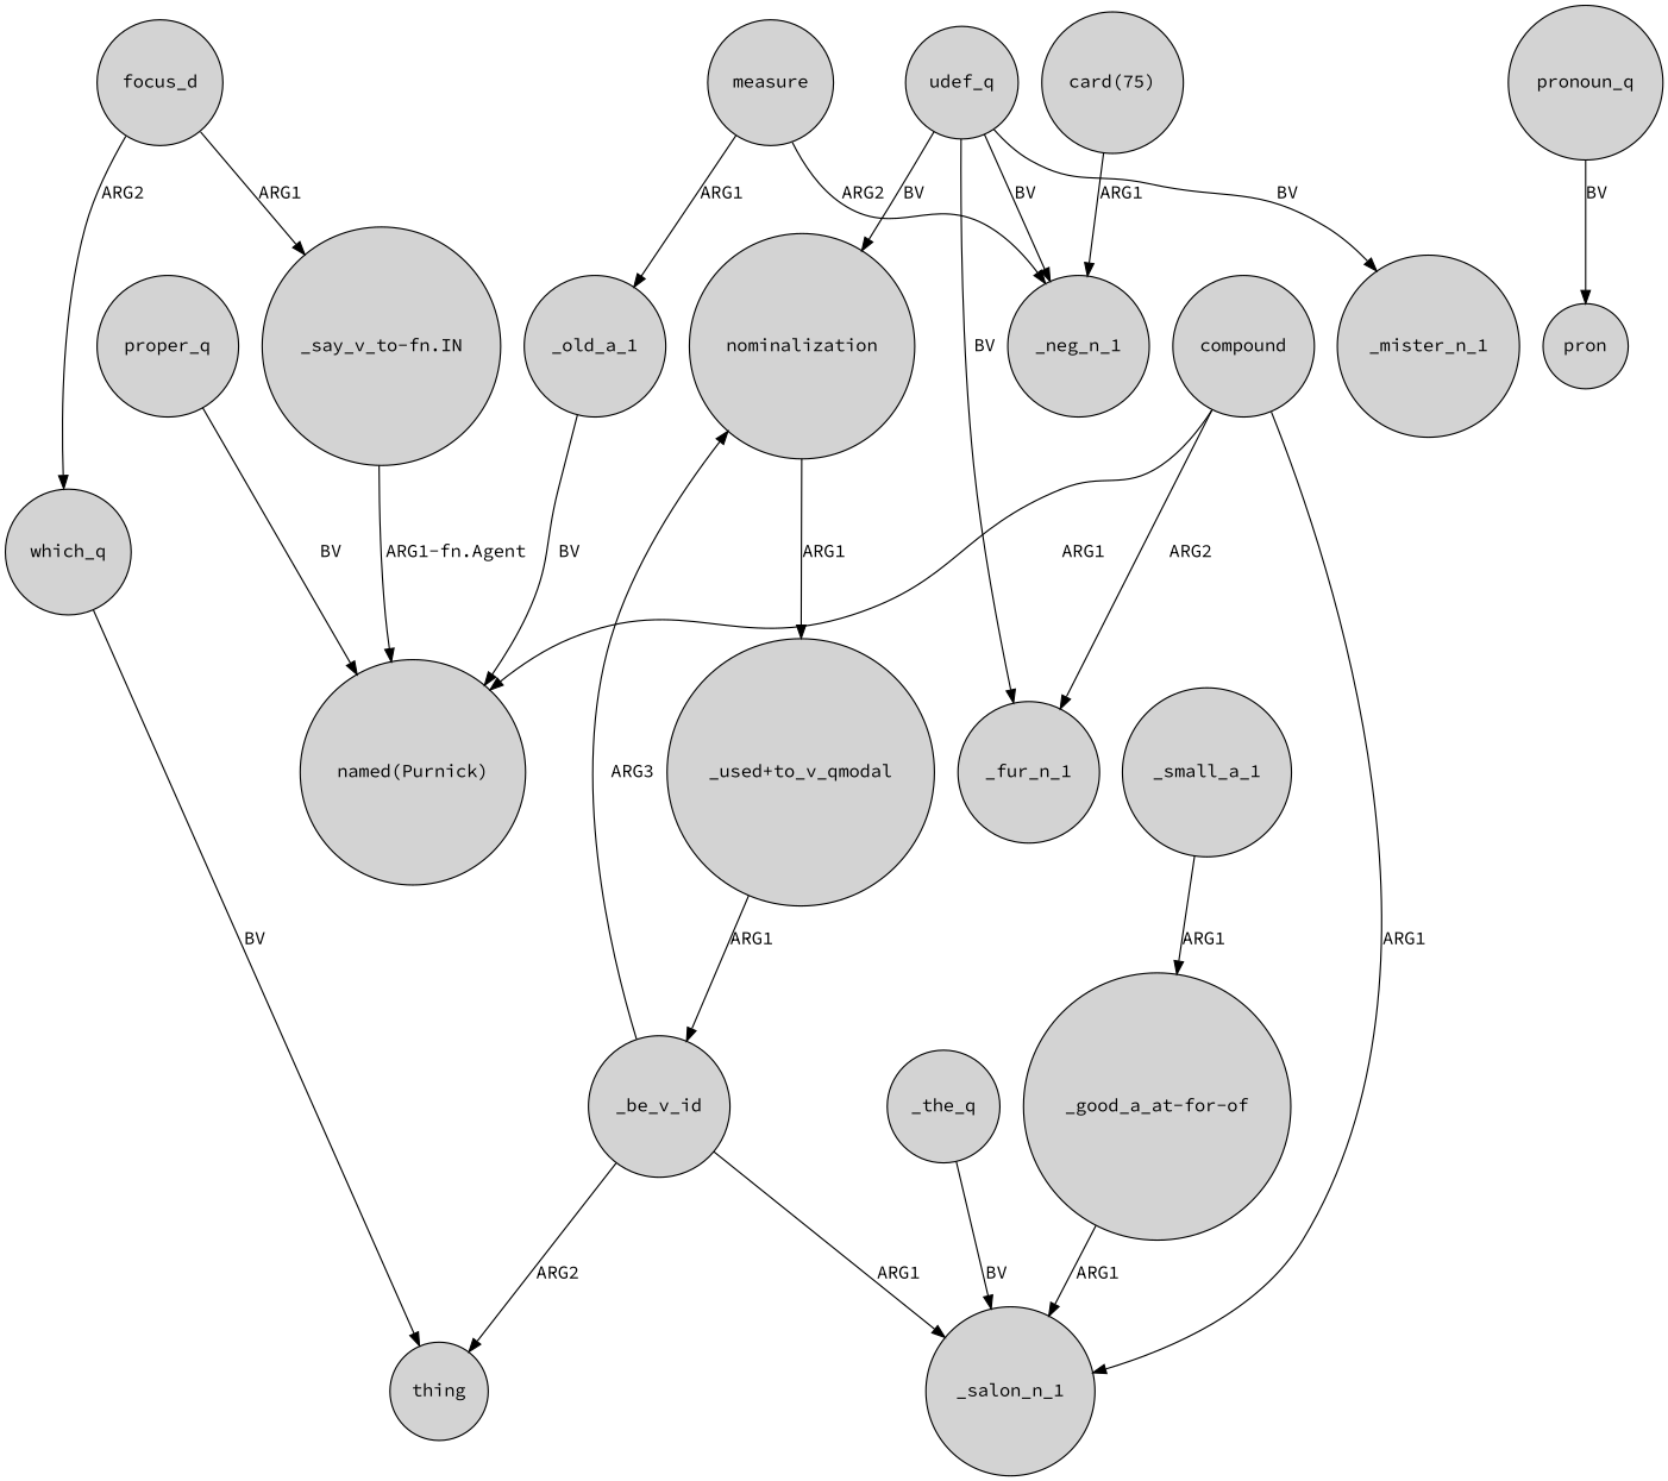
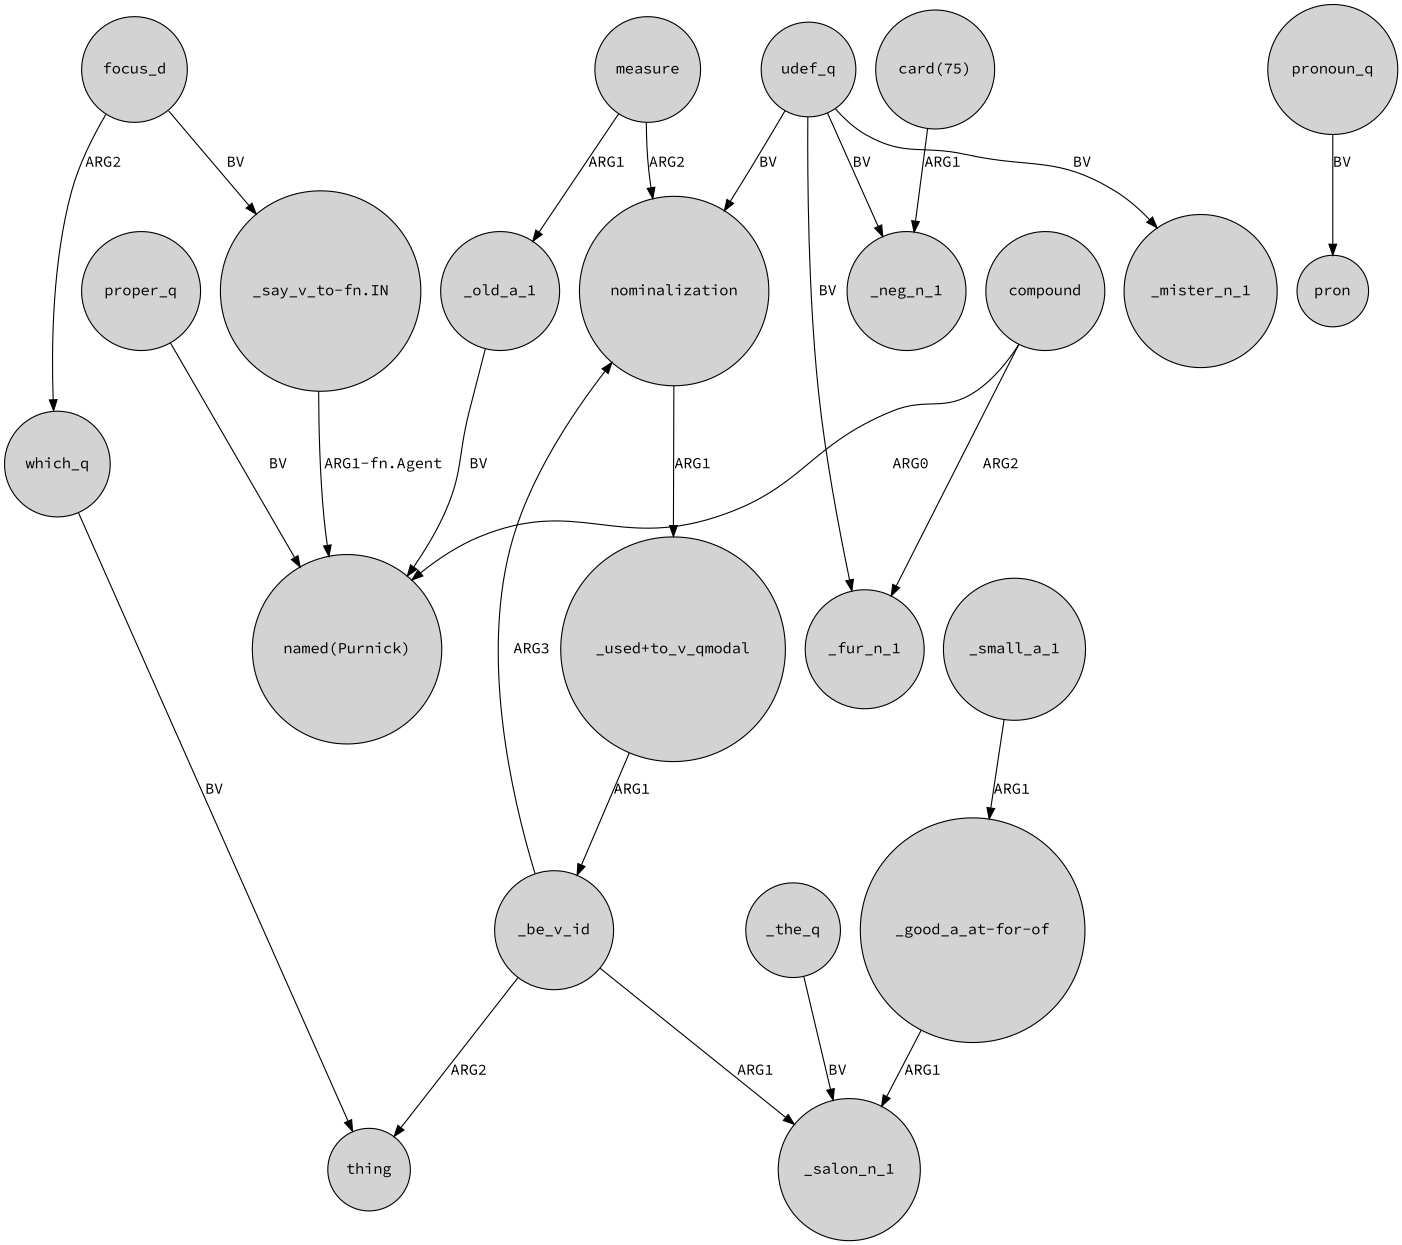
  digraph {
    fontname="Source Code Pro"
    node [fontname="Source Code Pro" shape=circle style=filled]
    edge [fontname="Source Code Pro"]
    focus_d
    "_say_v_to-fn.IN"
    which_q
    _be_v_id
    _salon_n_1
    nominalization
    thing
    "named(Purnick)"
    "_used+to_v_qmodal"
    proper_q
    n11 [label=_neg_n_1]
    measure
    _old_a_1
    compound
    _fur_n_1
    udef_q
    _mister_n_1
    pronoun_q
    pron
    _small_a_1
    "_good_a_at-for-of"
    "card(75)"
    _the_q
-   focus_d -> "_say_v_to-fn.IN" [label=ARG1]
+   focus_d -> "_say_v_to-fn.IN" [label=BV]
    focus_d -> which_q [label=ARG2]
    "_say_v_to-fn.IN" -> "named(Purnick)" [label="ARG1-fn.Agent"]
    which_q -> thing [label=BV]
    _be_v_id -> _salon_n_1 [label=ARG1]
    _be_v_id -> nominalization [label=ARG3]
    _be_v_id -> thing [label=ARG2]
    nominalization -> "_used+to_v_qmodal" [label=ARG1]
    "_used+to_v_qmodal" -> _be_v_id [label=ARG1]
    proper_q -> "named(Purnick)" [label=BV]
-   measure -> n11 [label=ARG2]
+   measure -> nominalization [label=ARG2]
    measure -> _old_a_1 [label=ARG1]
    _old_a_1 -> "named(Purnick)" [label=BV]
-   compound -> _salon_n_1 [label=ARG1]
-   compound -> "named(Purnick)" [label=ARG1]
+   compound -> "named(Purnick)" [label=ARG0]
    compound -> _fur_n_1 [label=ARG2]
    udef_q -> nominalization [label=BV]
    udef_q -> n11 [label=BV]
    udef_q -> _fur_n_1 [label=BV]
    udef_q -> _mister_n_1 [label=BV]
    pronoun_q -> pron [label=BV]
    _small_a_1 -> "_good_a_at-for-of" [label=ARG1]
    "_good_a_at-for-of" -> _salon_n_1 [label=ARG1]
    "card(75)" -> n11 [label=ARG1]
    _the_q -> _salon_n_1 [label=BV]
  }
